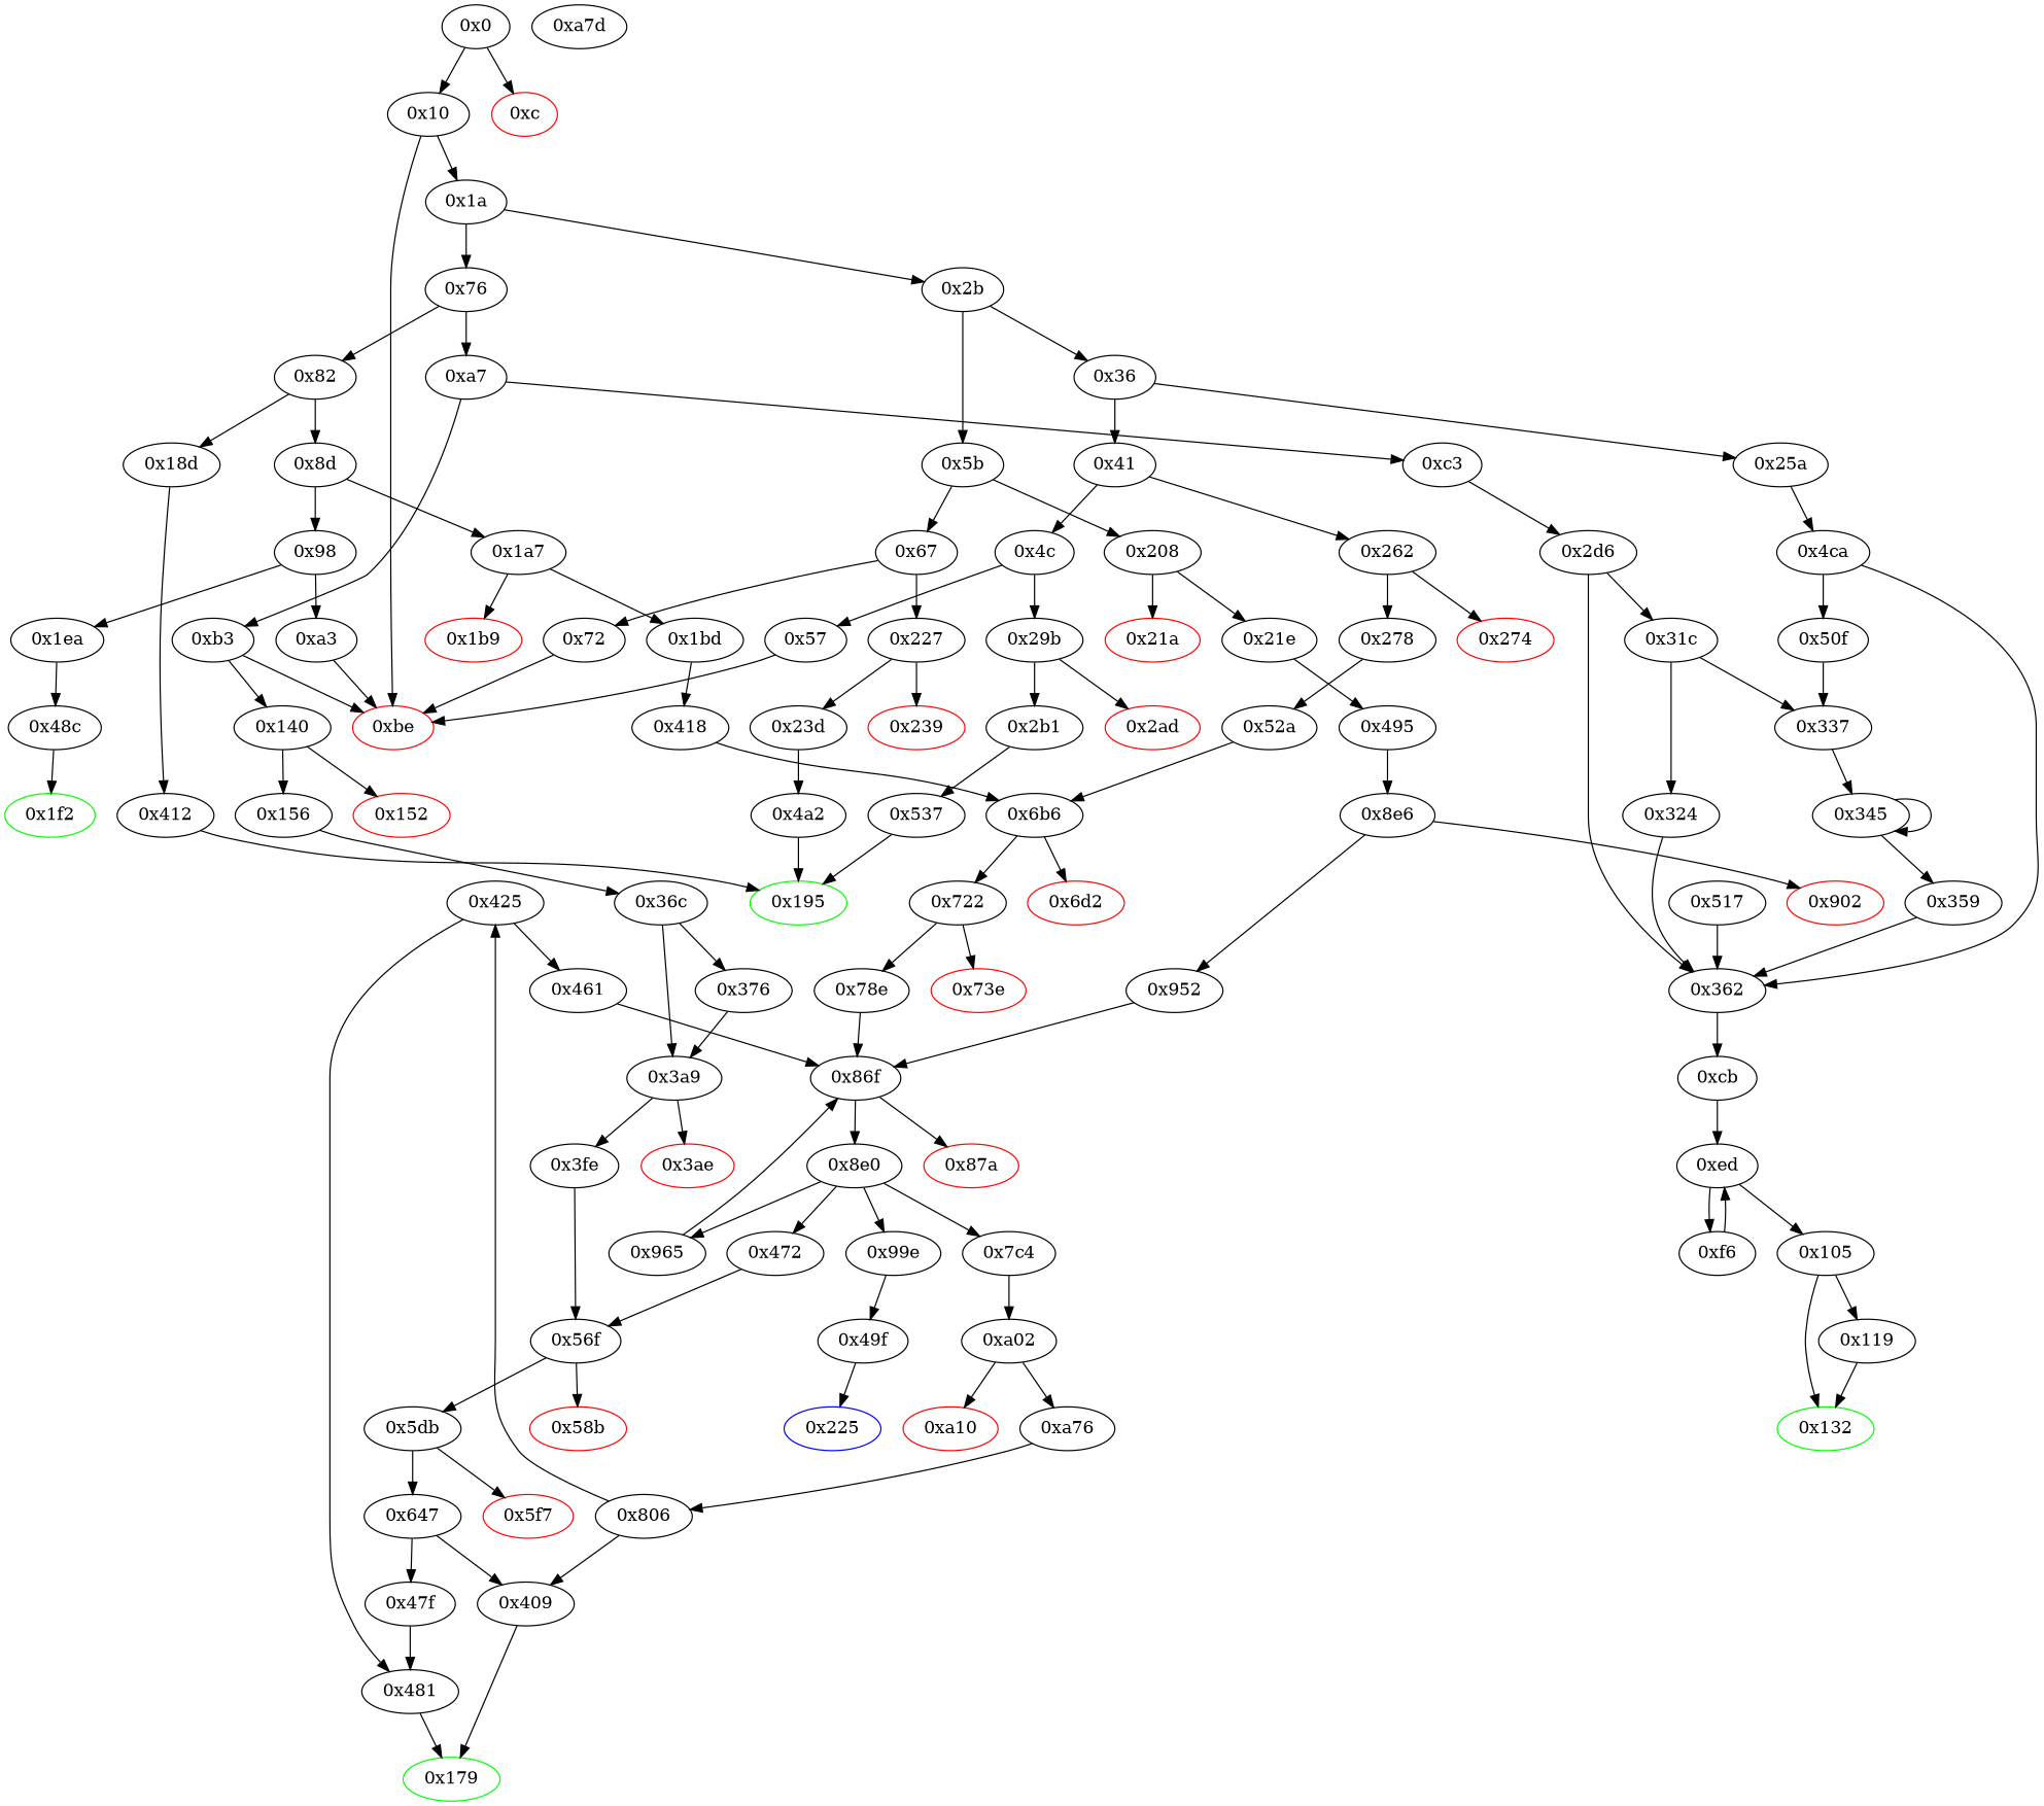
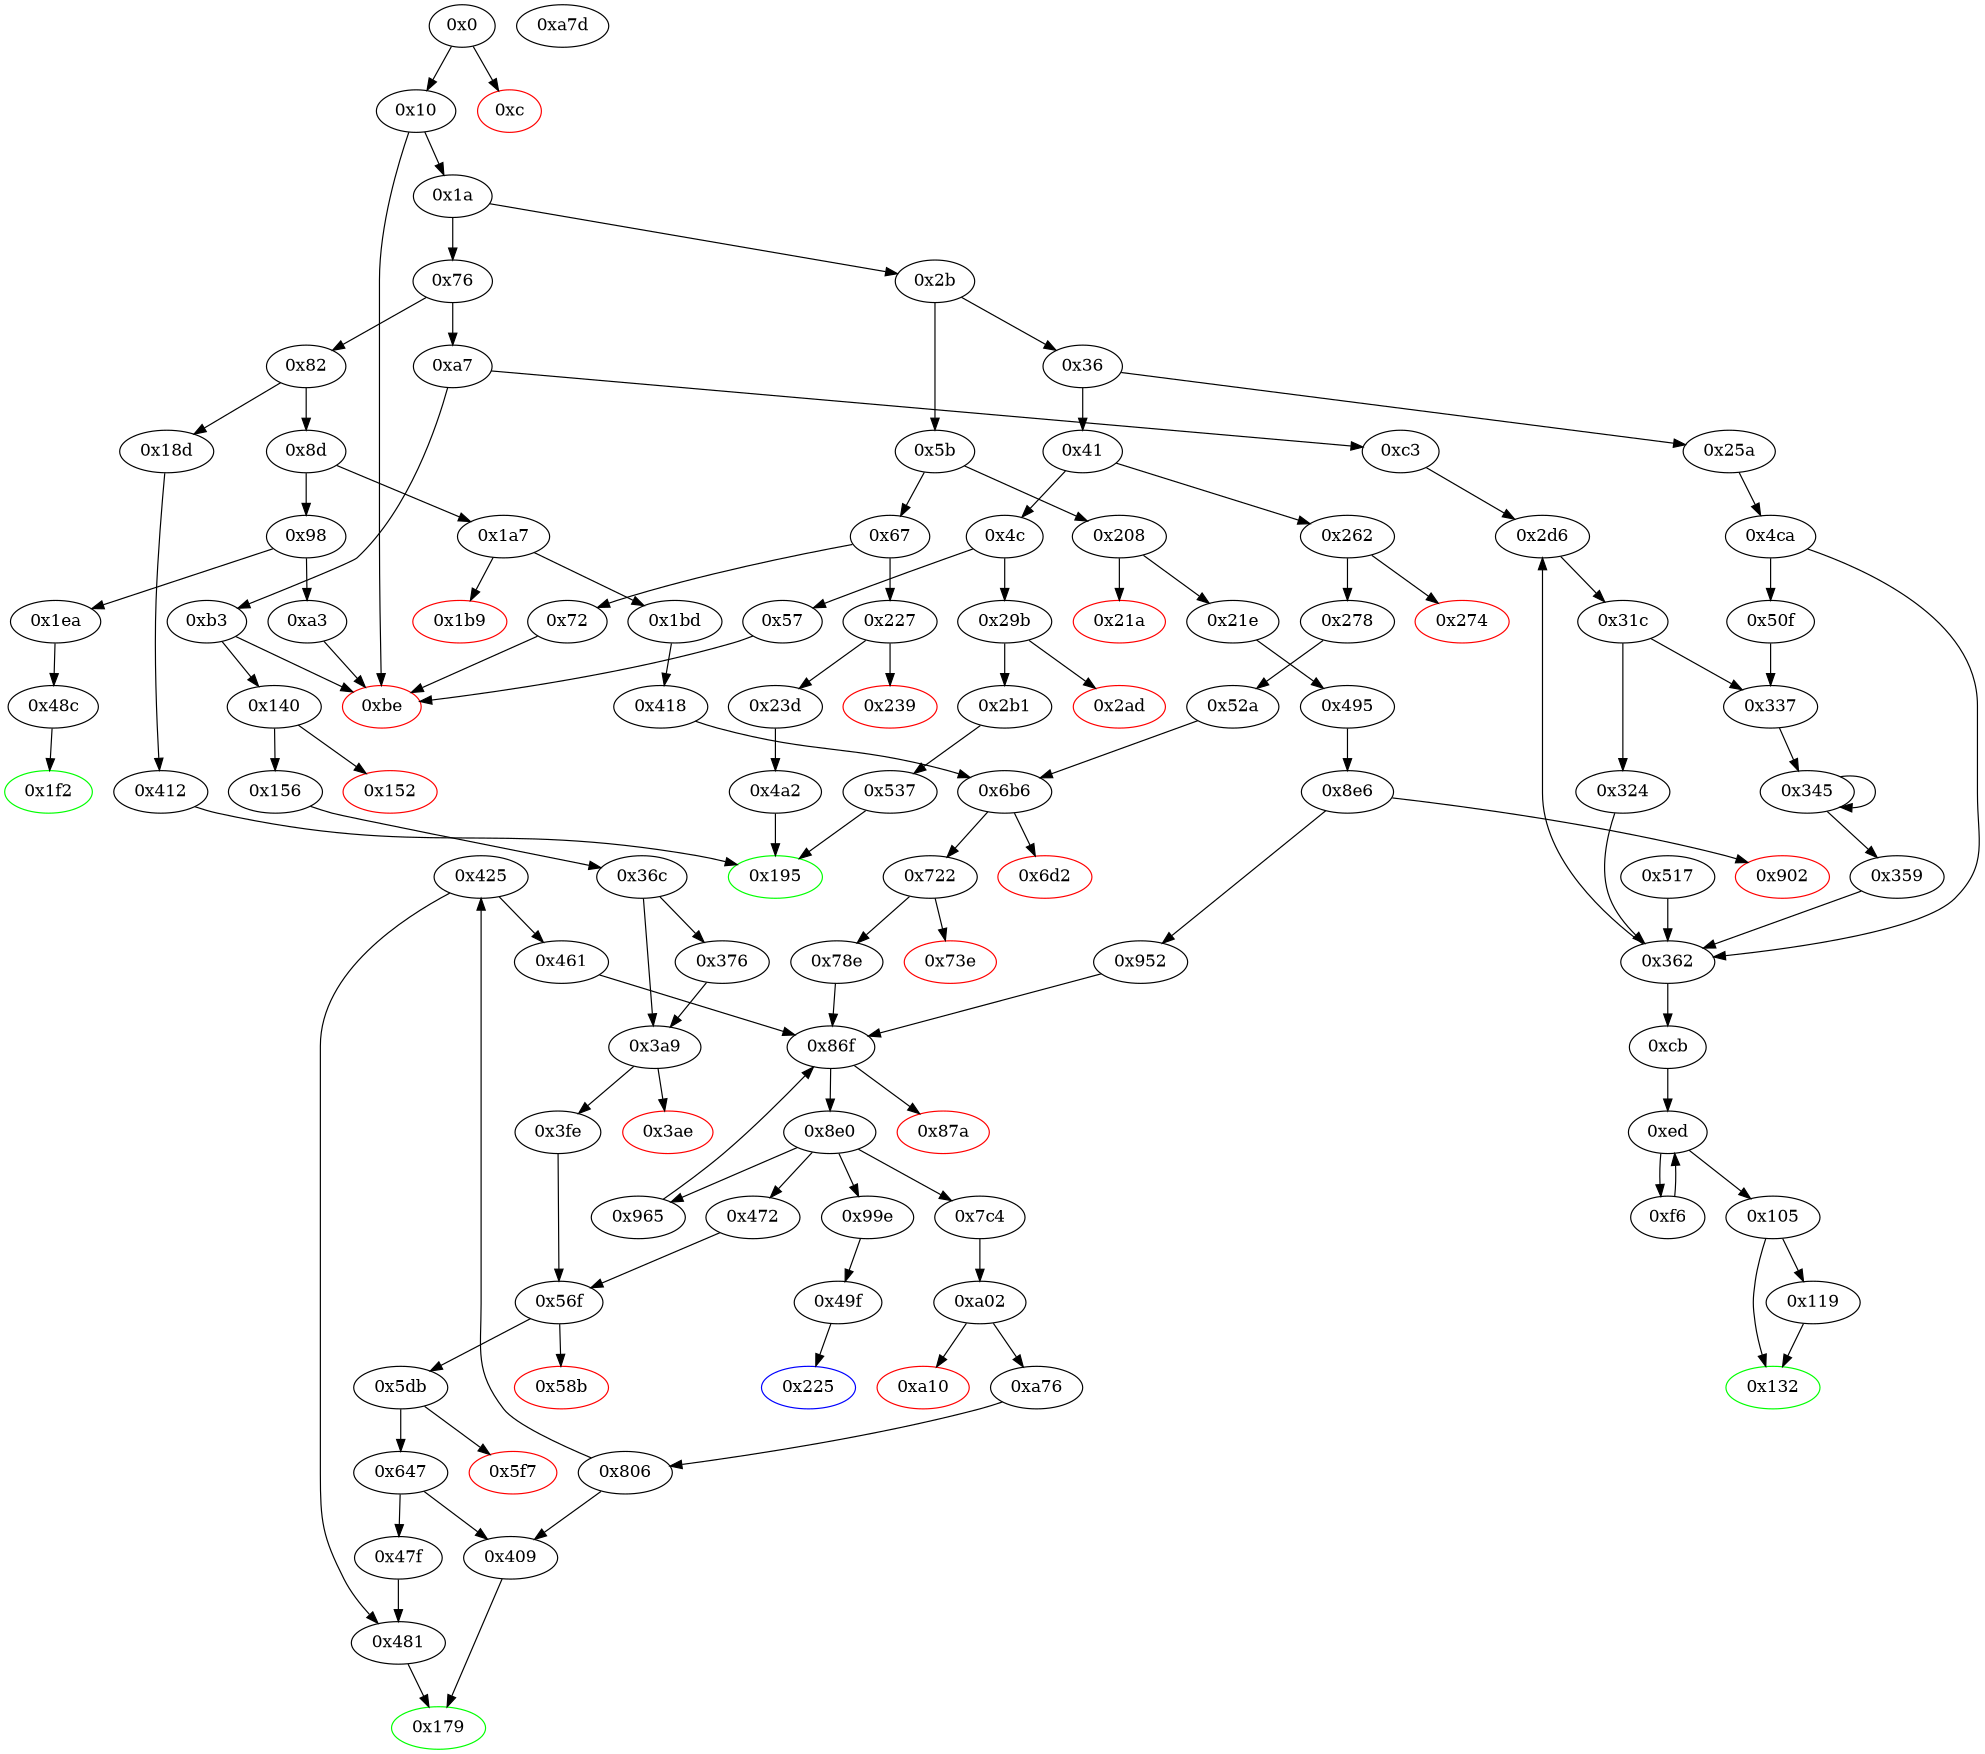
  digraph {
    fontname="DejaVu Serif"
    node [fillcolor=white fontname="DejaVu Serif" style=filled]
    edge [fontname="DejaVu Serif"]
    "0x152" [color=red]
    "0x647"
    "0x409"
    "0x47f"
    "0x179" [color=green]
    "0x481"
    "0x58b" [color=red]
    "0x806"
    "0x425"
    "0x461"
    "0x52a"
    "0x6b6"
    "0x6d2" [color=red]
    "0x722"
    "0x23d"
    "0x4a2"
    "0x195" [color=green]
    "0x29b"
    "0x2b1"
    "0x2ad" [color=red]
    "0x537"
    "0x345"
    "0x359"
    "0x362"
    "0x2b"
    "0x36"
    "0x5b"
    "0x41"
    "0x25a"
    "0x67"
    "0x208"
    "0x902" [color=red]
    "0x262"
    "0x4c"
    "0x4ca"
    "0x225" [color=blue]
    "0x1ea"
    "0x48c"
    "0x1f2" [color=green]
    "0x418"
    "0xbe" [color=red]
    "0xa3"
    "0xa02"
    "0xa76"
    "0xa10" [color=red]
    "0x132" [color=green]
    "0x119"
    "0x72"
    "0x227"
    "0x239" [color=red]
    "0x1a"
    "0x76"
    "0x82"
    "0xa7"
    "0x1bd"
    "0x18d"
    "0x412"
    "0x21a" [color=red]
    "0x517"
    "0xcb"
    "0x0"
    "0x10"
    "0xc" [color=red]
    "0x140"
    "0x156"
    "0x36c"
    "0x31c"
    "0x337"
    "0x324"
    "0x87a" [color=red]
    "0x86f"
    "0x8e0"
    "0x7c4"
    "0x99e"
    "0x965"
    "0x472"
    "0x5db"
    "0x5f7" [color=red]
    "0xa7d"
    "0x21e"
    "0x278"
    "0x274" [color=red]
    "0x376"
    "0x3a9"
    "0x3ae" [color=red]
    "0x3fe"
    "0x1b9" [color=red]
    "0x57"
    "0x495"
    "0x8e6"
    "0x49f"
    "0xc3"
    "0x2d6"
    "0x50f"
    "0x78e"
    "0x73e" [color=red]
    "0x8d"
    "0x1a7"
    "0x98"
    "0x56f"
    "0xb3"
    "0xed"
    "0x105"
    "0xf6"
    "0x952"
    "0x647" -> "0x409"
    "0x647" -> "0x47f"
    "0x409" -> "0x179"
    "0x47f" -> "0x481"
    "0x481" -> "0x179"
    "0x806" -> "0x409"
    "0x806" -> "0x425"
    "0x425" -> "0x481"
    "0x425" -> "0x461"
    "0x461" -> "0x86f"
    "0x52a" -> "0x6b6"
    "0x6b6" -> "0x6d2"
    "0x6b6" -> "0x722"
    "0x722" -> "0x78e"
    "0x722" -> "0x73e"
    "0x23d" -> "0x4a2"
    "0x4a2" -> "0x195"
    "0x29b" -> "0x2b1"
    "0x29b" -> "0x2ad"
    "0x2b1" -> "0x537"
    "0x537" -> "0x195"
    "0x345" -> "0x345"
    "0x345" -> "0x359"
    "0x359" -> "0x362"
    "0x362" -> "0xcb"
    "0x2b" -> "0x36"
    "0x2b" -> "0x5b"
    "0x36" -> "0x41"
    "0x36" -> "0x25a"
    "0x5b" -> "0x67"
    "0x5b" -> "0x208"
    "0x41" -> "0x262"
    "0x41" -> "0x4c"
    "0x25a" -> "0x4ca"
    "0x67" -> "0x72"
    "0x67" -> "0x227"
    "0x208" -> "0x21a"
    "0x208" -> "0x21e"
    "0x262" -> "0x278"
    "0x262" -> "0x274"
    "0x4c" -> "0x29b"
    "0x4c" -> "0x57"
    "0x4ca" -> "0x362"
    "0x4ca" -> "0x50f"
    "0x1ea" -> "0x48c"
    "0x48c" -> "0x1f2"
    "0x418" -> "0x6b6"
    "0xa3" -> "0xbe"
    "0xa02" -> "0xa76"
    "0xa02" -> "0xa10"
    "0xa76" -> "0x806"
    "0x119" -> "0x132"
    "0x72" -> "0xbe"
    "0x227" -> "0x23d"
    "0x227" -> "0x239"
    "0x1a" -> "0x2b"
    "0x1a" -> "0x76"
    "0x76" -> "0x82"
    "0x76" -> "0xa7"
    "0x82" -> "0x18d"
    "0x82" -> "0x8d"
    "0xa7" -> "0xc3"
    "0xa7" -> "0xb3"
    "0x1bd" -> "0x418"
    "0x18d" -> "0x412"
    "0x412" -> "0x195"
    "0x517" -> "0x362"
    "0xcb" -> "0xed"
    "0x0" -> "0x10"
    "0x0" -> "0xc"
    "0x10" -> "0xbe"
    "0x10" -> "0x1a"
    "0x140" -> "0x152"
    "0x140" -> "0x156"
    "0x156" -> "0x36c"
    "0x36c" -> "0x376"
    "0x36c" -> "0x3a9"
    "0x31c" -> "0x337"
    "0x31c" -> "0x324"
    "0x337" -> "0x345"
    "0x324" -> "0x362"
    "0x86f" -> "0x87a"
    "0x86f" -> "0x8e0"
    "0x8e0" -> "0x7c4"
    "0x8e0" -> "0x99e"
    "0x8e0" -> "0x965"
    "0x8e0" -> "0x472"
    "0x7c4" -> "0xa02"
    "0x99e" -> "0x49f"
    "0x965" -> "0x86f"
    "0x472" -> "0x56f"
    "0x5db" -> "0x647"
    "0x5db" -> "0x5f7"
    "0x21e" -> "0x495"
    "0x278" -> "0x52a"
    "0x376" -> "0x3a9"
    "0x3a9" -> "0x3ae"
    "0x3a9" -> "0x3fe"
    "0x3fe" -> "0x56f"
    "0x57" -> "0xbe"
    "0x495" -> "0x8e6"
    "0x8e6" -> "0x902"
    "0x8e6" -> "0x952"
    "0x49f" -> "0x225"
    "0xc3" -> "0x2d6"
-   "0x2d6" -> "0x362"
+   "0x362" -> "0x2d6"
    "0x2d6" -> "0x31c"
    "0x50f" -> "0x337"
    "0x78e" -> "0x86f"
    "0x8d" -> "0x1a7"
    "0x8d" -> "0x98"
    "0x1a7" -> "0x1bd"
    "0x1a7" -> "0x1b9"
    "0x98" -> "0x1ea"
    "0x98" -> "0xa3"
    "0x56f" -> "0x58b"
    "0x56f" -> "0x5db"
    "0xb3" -> "0xbe"
    "0xb3" -> "0x140"
    "0xed" -> "0x105"
    "0xed" -> "0xf6"
    "0x105" -> "0x132"
    "0x105" -> "0x119"
    "0xf6" -> "0xed"
    "0x952" -> "0x86f"
  }
